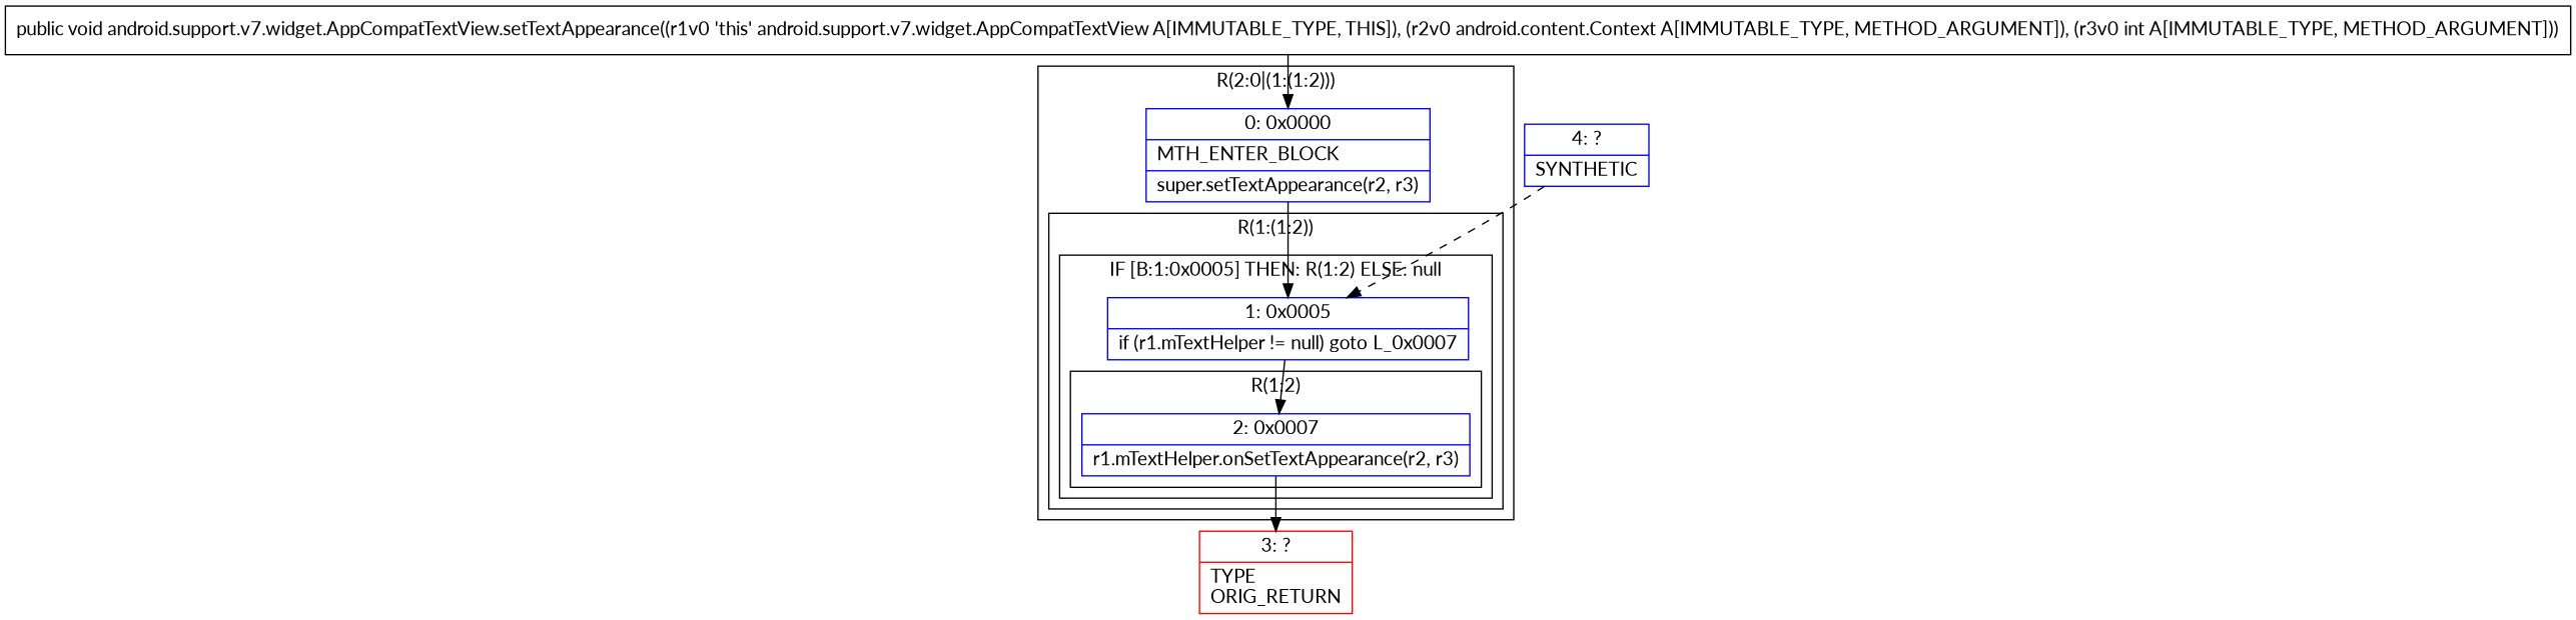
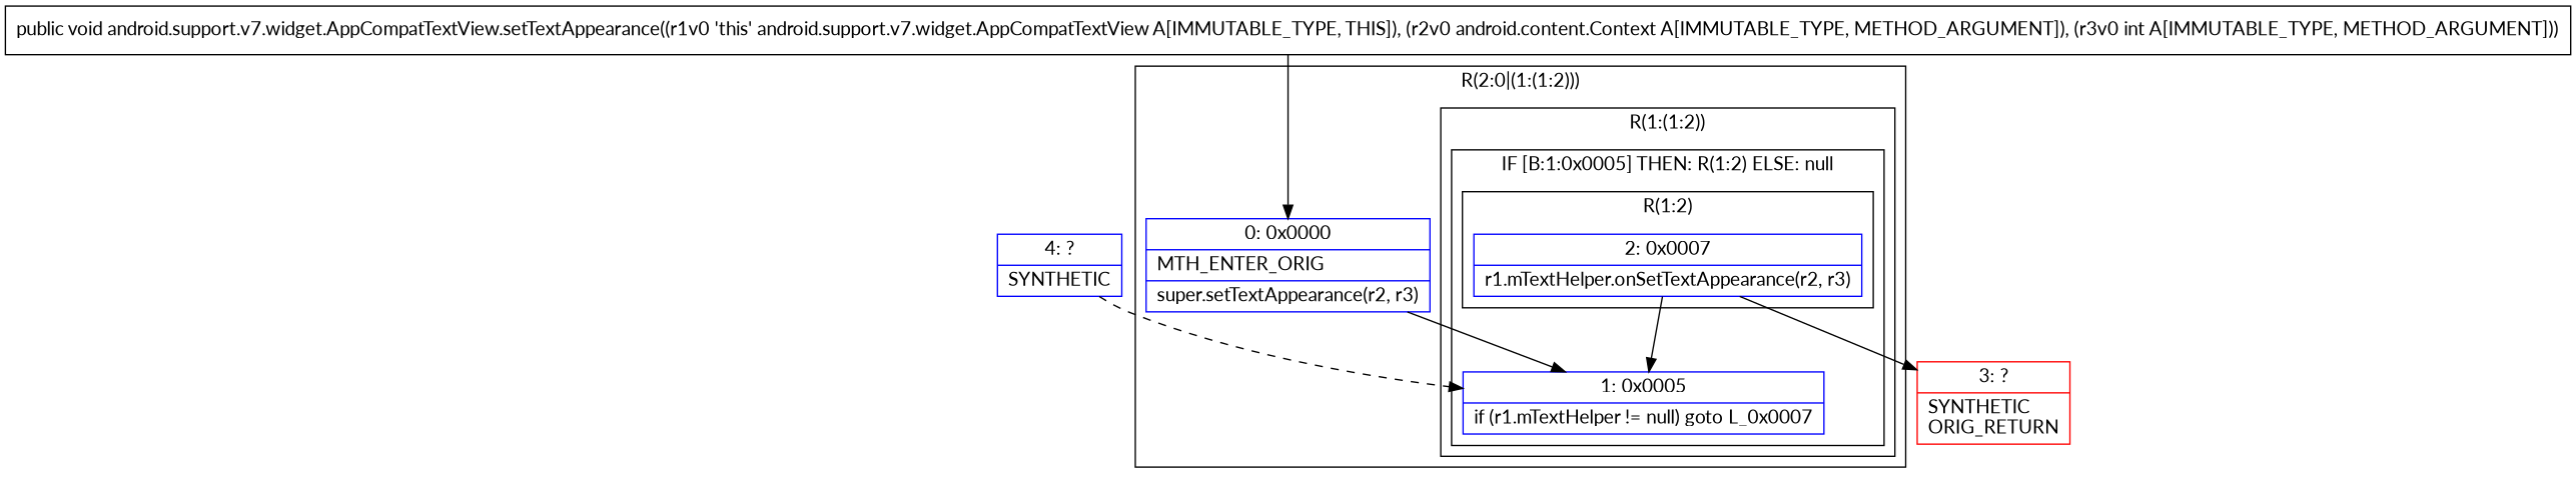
  digraph {
    fontname=Lato
    node [color=blue fontname=Lato shape=record]
    edge [fontname=Lato]
    n1 [label="{2\:\ 0x0007|r1.mTextHelper.onSetTextAppearance(r2, r3)\l}"]
    n2 [label="{1\:\ 0x0005|if (r1.mTextHelper != null) goto L_0x0007\l}"]
-   n3 [label="{0\:\ 0x0000|MTH_ENTER_BLOCK\l|super.setTextAppearance(r2, r3)\l}"]
-   n4 [color=red label="{3\:\ ?|TYPE\lORIG_RETURN\l}"]
+   n3 [label="{0\:\ 0x0000|MTH_ENTER_ORIG\l|super.setTextAppearance(r2, r3)\l}"]
+   n4 [color=red label="{3\:\ ?|SYNTHETIC\lORIG_RETURN\l}"]
    n5 [label="{4\:\ ?|SYNTHETIC\l}"]
    n6 [label="{public void android.support.v7.widget.AppCompatTextView.setTextAppearance((r1v0 'this' android.support.v7.widget.AppCompatTextView A[IMMUTABLE_TYPE, THIS]), (r2v0 android.content.Context A[IMMUTABLE_TYPE, METHOD_ARGUMENT]), (r3v0 int A[IMMUTABLE_TYPE, METHOD_ARGUMENT])) }" color=""]
    subgraph cluster_1 {
      label="R(2:0|(1:(1:2)))"
      n3
      subgraph cluster_2 {
        label="R(1:(1:2))"
        subgraph cluster_3 {
          label="IF [B:1:0x0005] THEN: R(1:2) ELSE: null"
          n2
          subgraph cluster_4 {
            label="R(1:2)"
            n1
          }
        }
      }
    }
    n1 -> n4
-   n2 -> n1
+   n1 -> n2
    n3 -> n2
    n5 -> n2 [style=dashed]
    n6 -> n3
  }
